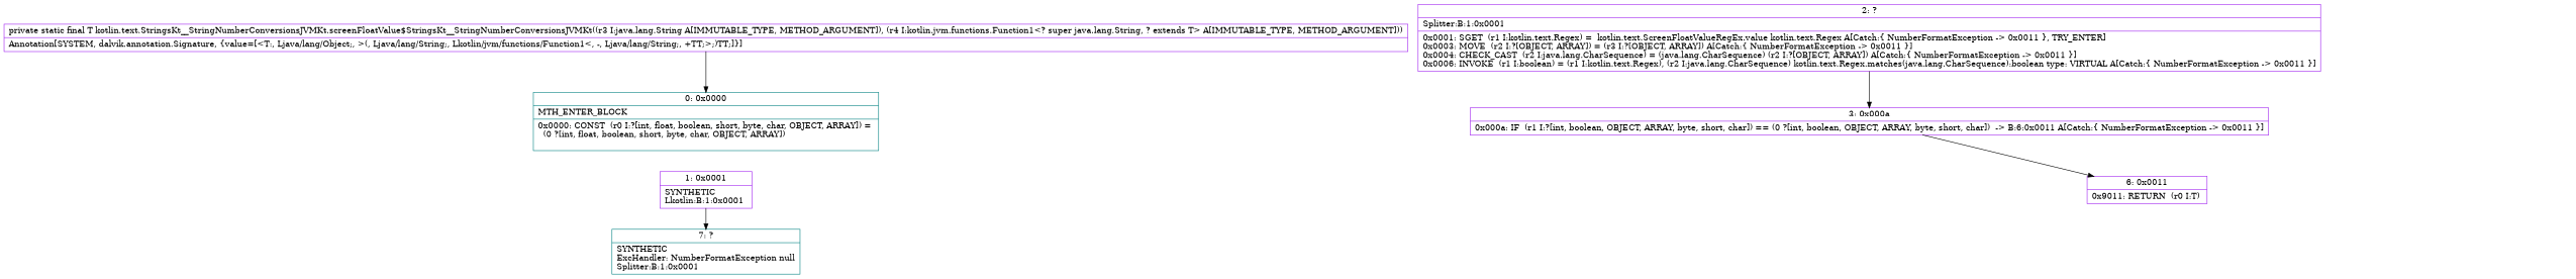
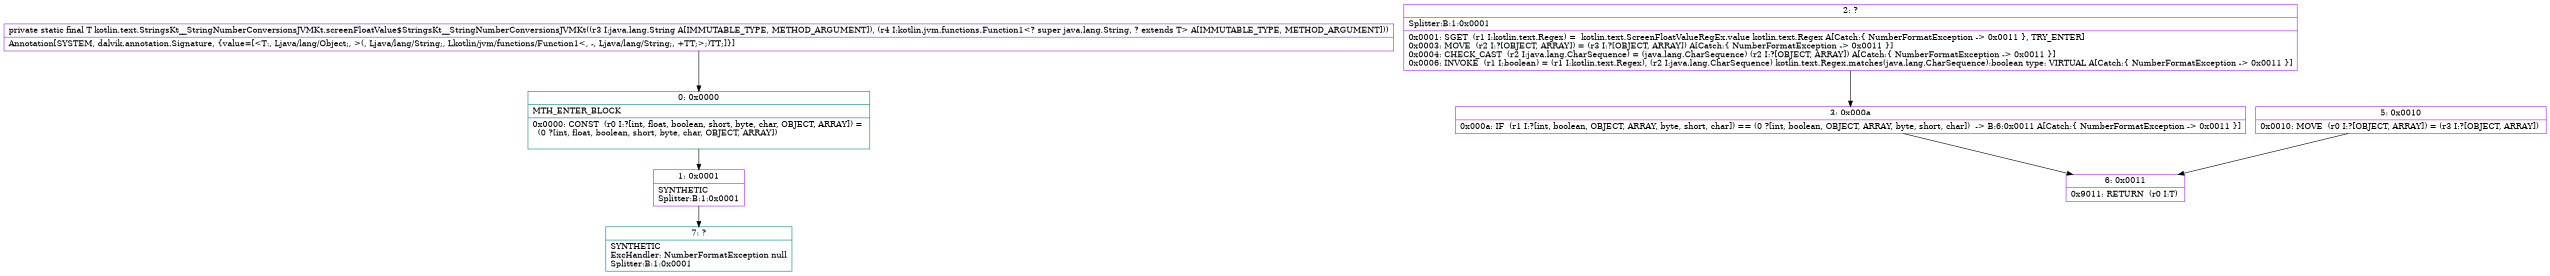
  digraph {
    node [color=purple shape=record]
    n1 [color=teal label="{0\:\ 0x0000|MTH_ENTER_BLOCK\l|0x0000: CONST  (r0 I:?[int, float, boolean, short, byte, char, OBJECT, ARRAY]) = \l  (0 ?[int, float, boolean, short, byte, char, OBJECT, ARRAY])\l \l}"]
-   n2 [label="{1\:\ 0x0001|SYNTHETIC\lLkotlin:B:1:0x0001\l}"]
+   n2 [label="{1\:\ 0x0001|SYNTHETIC\lSplitter:B:1:0x0001\l}"]
    n3 [color=teal label="{7\:\ ?|SYNTHETIC\lExcHandler: NumberFormatException null\lSplitter:B:1:0x0001\l}"]
    n4 [label="{2\:\ ?|Splitter:B:1:0x0001\l|0x0001: SGET  (r1 I:kotlin.text.Regex) =  kotlin.text.ScreenFloatValueRegEx.value kotlin.text.Regex A[Catch:\{ NumberFormatException \-\> 0x0011 \}, TRY_ENTER]\l0x0003: MOVE  (r2 I:?[OBJECT, ARRAY]) = (r3 I:?[OBJECT, ARRAY]) A[Catch:\{ NumberFormatException \-\> 0x0011 \}]\l0x0004: CHECK_CAST  (r2 I:java.lang.CharSequence) = (java.lang.CharSequence) (r2 I:?[OBJECT, ARRAY]) A[Catch:\{ NumberFormatException \-\> 0x0011 \}]\l0x0006: INVOKE  (r1 I:boolean) = (r1 I:kotlin.text.Regex), (r2 I:java.lang.CharSequence) kotlin.text.Regex.matches(java.lang.CharSequence):boolean type: VIRTUAL A[Catch:\{ NumberFormatException \-\> 0x0011 \}]\l}"]
    n5 [label="{3\:\ 0x000a|0x000a: IF  (r1 I:?[int, boolean, OBJECT, ARRAY, byte, short, char]) == (0 ?[int, boolean, OBJECT, ARRAY, byte, short, char])  \-\> B:6:0x0011 A[Catch:\{ NumberFormatException \-\> 0x0011 \}]\l}"]
    n6 [label="{6\:\ 0x0011|0x9011: RETURN  (r0 I:T) \l}"]
+   n7 [label="{5\:\ 0x0010|0x0010: MOVE  (r0 I:?[OBJECT, ARRAY]) = (r3 I:?[OBJECT, ARRAY]) \l}"]
    n8 [label="{private static final T kotlin.text.StringsKt__StringNumberConversionsJVMKt.screenFloatValue$StringsKt__StringNumberConversionsJVMKt((r3 I:java.lang.String A[IMMUTABLE_TYPE, METHOD_ARGUMENT]), (r4 I:kotlin.jvm.functions.Function1\<? super java.lang.String, ? extends T\> A[IMMUTABLE_TYPE, METHOD_ARGUMENT]))  | Annotation[SYSTEM, dalvik.annotation.Signature, \{value=[\<T:, Ljava\/lang\/Object;, \>(, Ljava\/lang\/String;, Lkotlin\/jvm\/functions\/Function1\<, \-, Ljava\/lang\/String;, +TT;\>;)TT;]\}]\l}"]
+   n1 -> n2
    n2 -> n3
    n4 -> n5
    n5 -> n6
+   n7 -> n6
    n8 -> n1
  }
